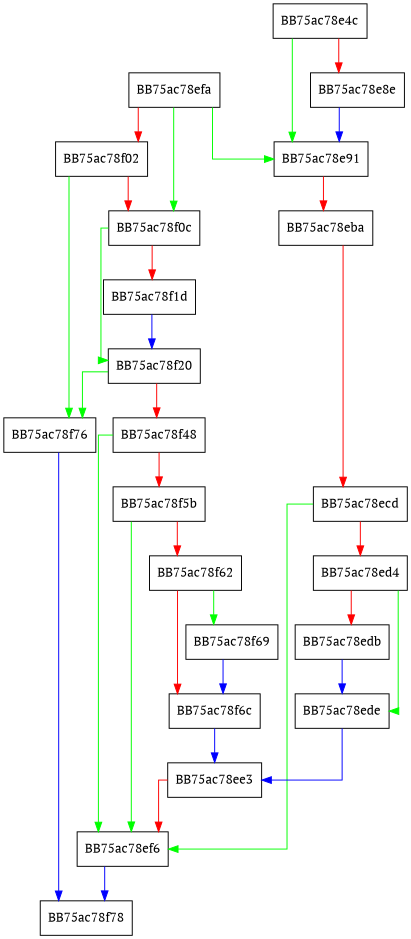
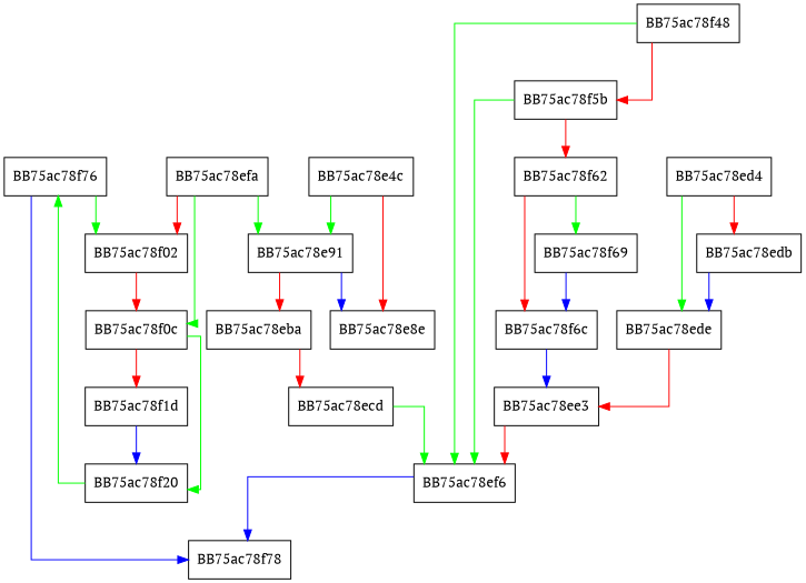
  digraph {
    fontname="PT Serif"
    splines=ortho
    node [fontname="PT Serif" shape=box]
    edge [color=red fontname="PT Serif"]
    BB75ac78e4c
    BB75ac78e91
    BB75ac78e8e
    BB75ac78eba
    BB75ac78efa
    BB75ac78f0c
    BB75ac78f02
    BB75ac78ecd
    BB75ac78f20
    BB75ac78f1d
    BB75ac78f76
    BB75ac78ef6
    BB75ac78f78
    BB75ac78ed4
    BB75ac78ede
    BB75ac78edb
    BB75ac78ee3
    BB75ac78f48
    BB75ac78f5b
    BB75ac78f62
    BB75ac78f6c
    BB75ac78f69
    BB75ac78e4c -> BB75ac78e91 [color=green]
    BB75ac78e4c -> BB75ac78e8e
    BB75ac78e91 -> BB75ac78eba
-   BB75ac78e8e -> BB75ac78e91 [color=blue]
+   BB75ac78e91 -> BB75ac78e8e [color=blue]
    BB75ac78eba -> BB75ac78ecd
    BB75ac78efa -> BB75ac78e91 [color=green]
    BB75ac78efa -> BB75ac78f0c [color=green]
    BB75ac78efa -> BB75ac78f02
    BB75ac78f0c -> BB75ac78f20 [color=green]
    BB75ac78f0c -> BB75ac78f1d
    BB75ac78f02 -> BB75ac78f0c
-   BB75ac78f02 -> BB75ac78f76 [color=green]
+   BB75ac78f76 -> BB75ac78f02 [color=green]
    BB75ac78ecd -> BB75ac78ef6 [color=green]
-   BB75ac78ecd -> BB75ac78ed4
    BB75ac78f20 -> BB75ac78f76 [color=green]
-   BB75ac78f20 -> BB75ac78f48
    BB75ac78f1d -> BB75ac78f20 [color=blue]
    BB75ac78f76 -> BB75ac78f78 [color=blue]
    BB75ac78ef6 -> BB75ac78f78 [color=blue]
    BB75ac78ed4 -> BB75ac78ede [color=green]
    BB75ac78ed4 -> BB75ac78edb
-   BB75ac78ede -> BB75ac78ee3 [color=blue]
+   BB75ac78ede -> BB75ac78ee3
    BB75ac78edb -> BB75ac78ede [color=blue]
    BB75ac78ee3 -> BB75ac78ef6
    BB75ac78f48 -> BB75ac78ef6 [color=green]
    BB75ac78f48 -> BB75ac78f5b
    BB75ac78f5b -> BB75ac78ef6 [color=green]
    BB75ac78f5b -> BB75ac78f62
    BB75ac78f62 -> BB75ac78f6c
    BB75ac78f62 -> BB75ac78f69 [color=green]
    BB75ac78f6c -> BB75ac78ee3 [color=blue]
    BB75ac78f69 -> BB75ac78f6c [color=blue]
  }
